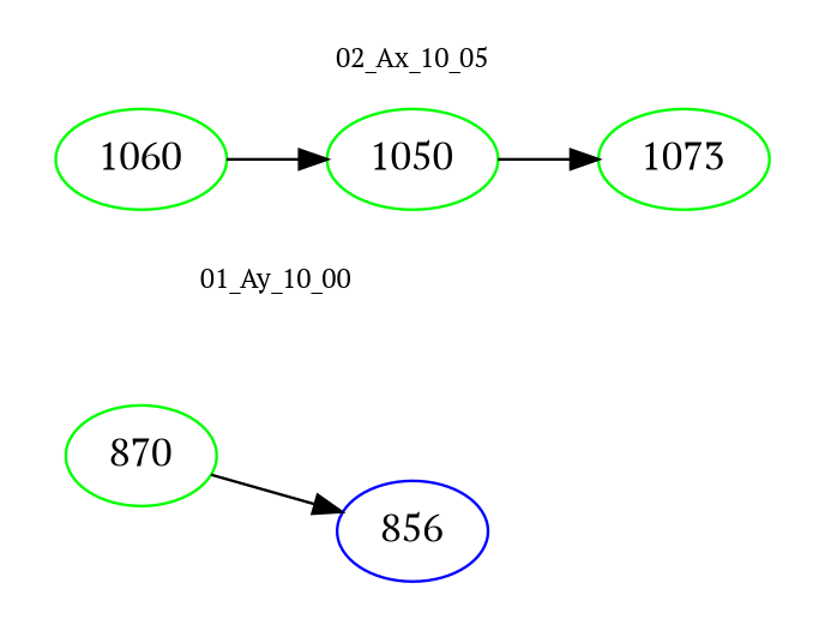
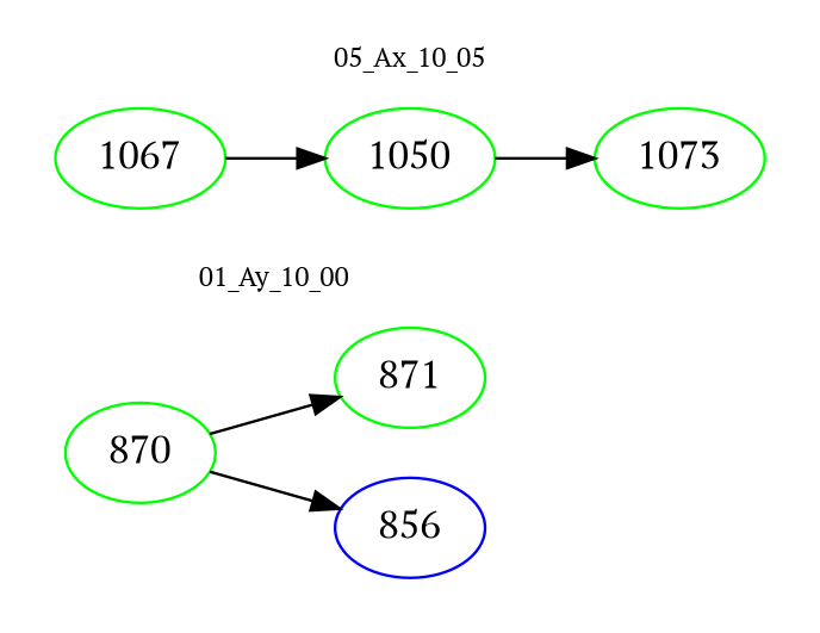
  digraph {
    fontname="PT Serif"
    rankdir=LR
    node [color=green fontname="PT Serif"]
    edge [color=black fontname="PT Serif"]
    n1 [label=870]
    n2 [color=blue label=856]
-   n4 [label=1060]
+   n3 [label=871]
+   n4 [label=1067]
    n5 [label=1050]
    n6 [label=1073]
    subgraph cluster_1 {
      color=white
      fontsize=10
      label="01_Ay_10_00"
      n1
      n2
+     n3
    }
    subgraph cluster_2 {
      color=white
      fontsize=10
-     label="02_Ax_10_05"
+     label="05_Ax_10_05"
      n4
      n5
      n6
    }
    n1 -> n2
+   n1 -> n3
    n4 -> n5
    n5 -> n6
  }
